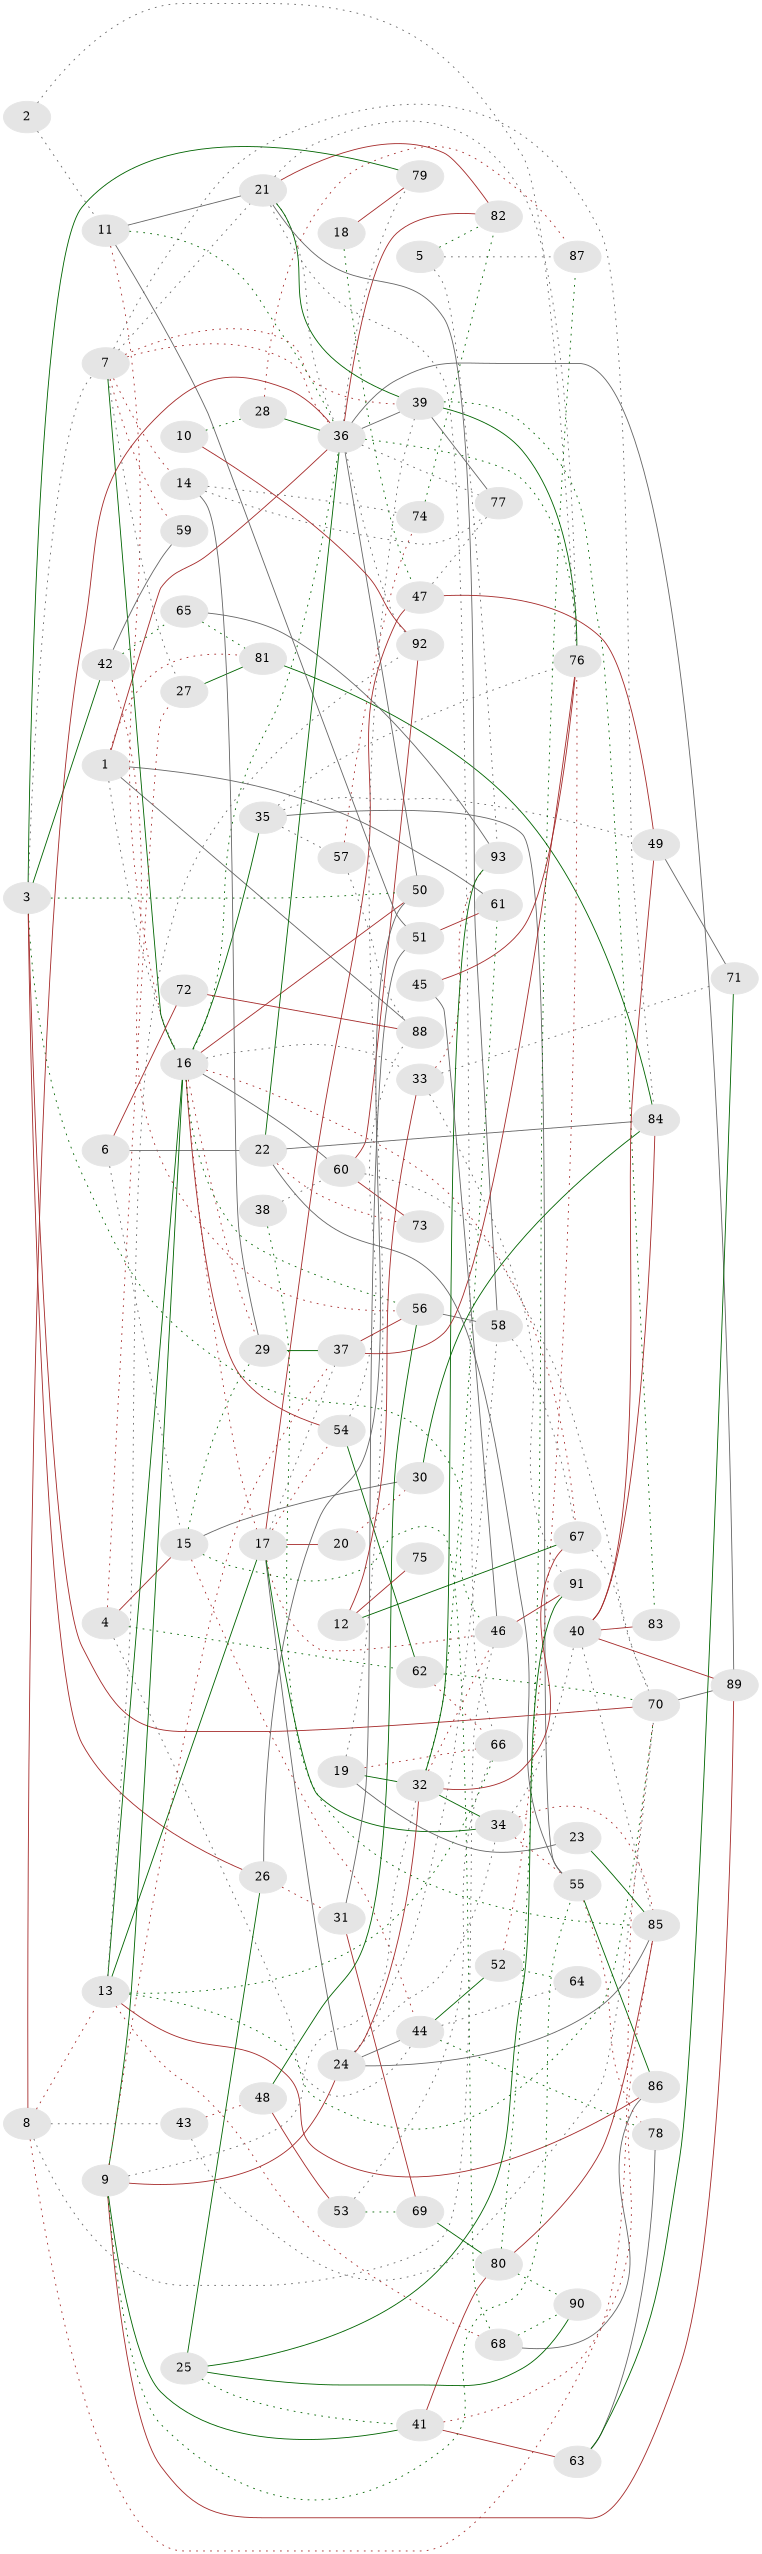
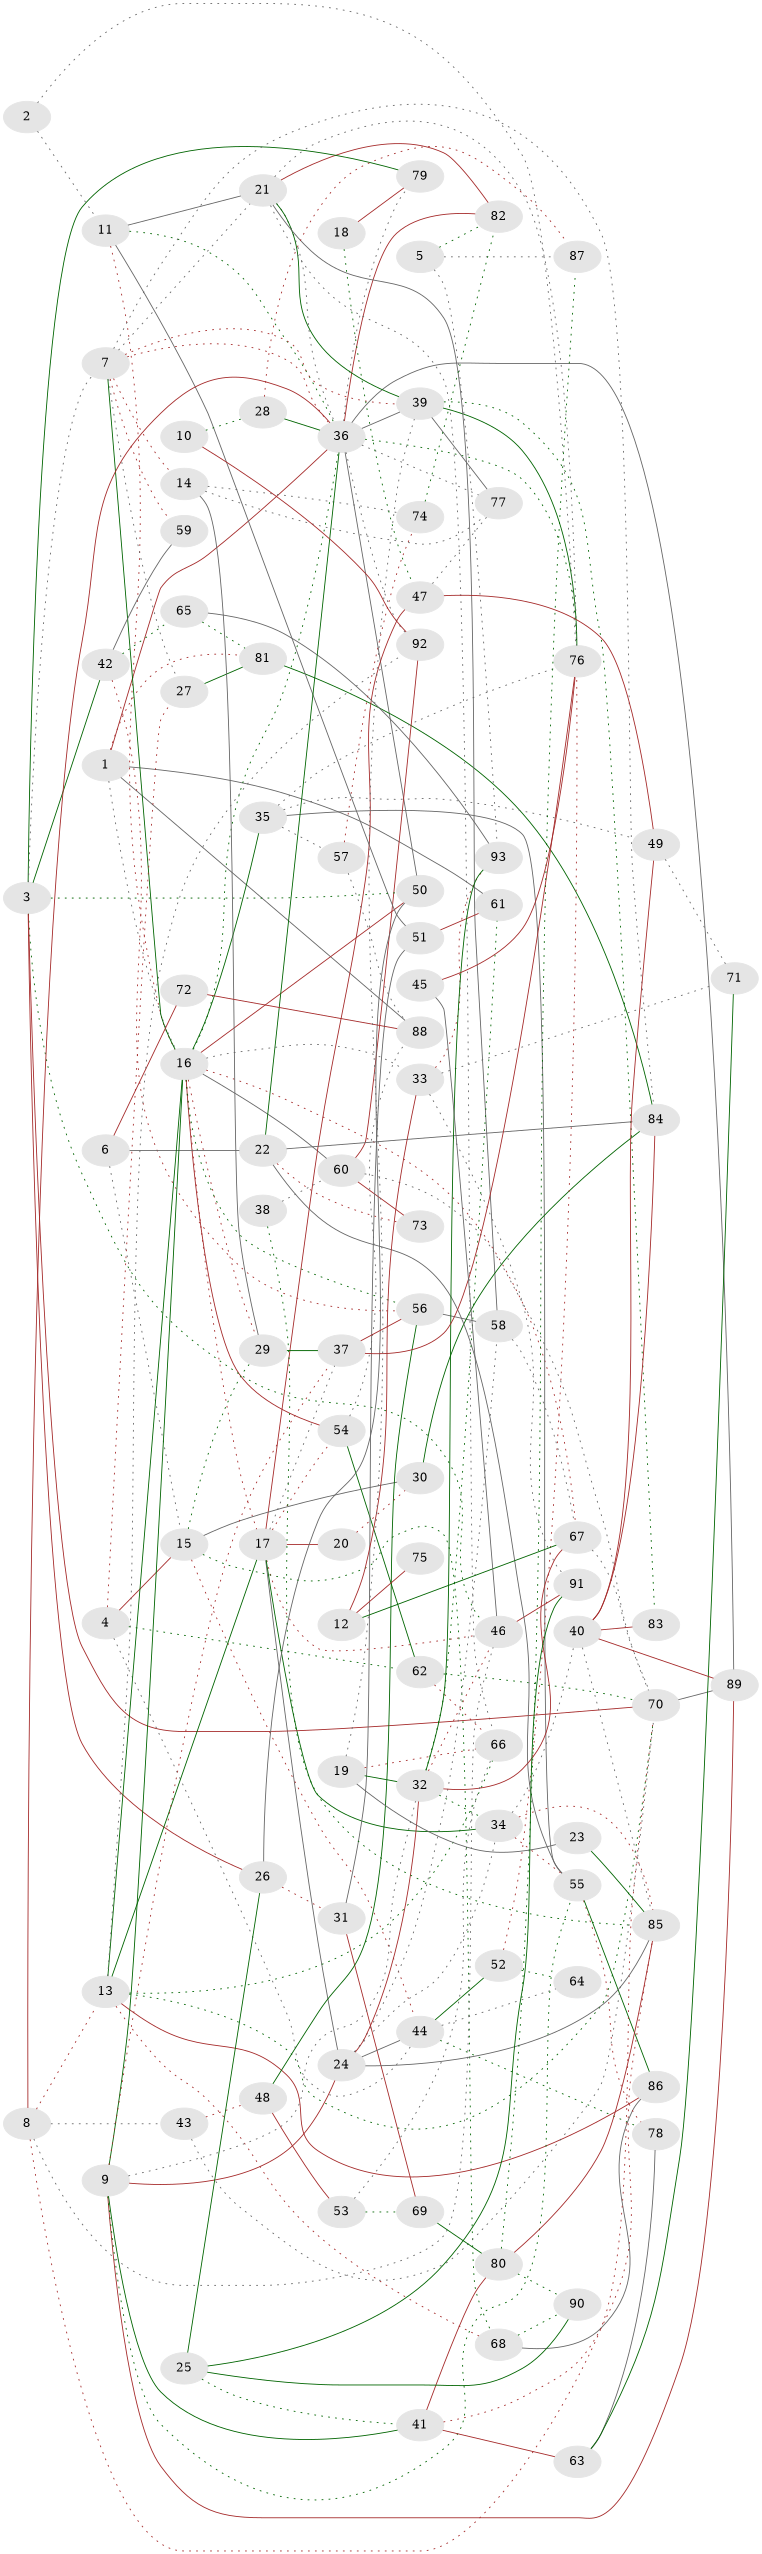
  graph {
    rankdir=LR
    node [color=gray90 style=filled]
    edge [color=gray40 style=dotted weight=1.0]
    1
    16
    36
    61
    81
    88
    50
    33
    67
    17
    29
    35
    54
    56
    60
    76
    79
    82
    39
    89
    92
    77
    84
    2
    11
    21
    51
    3
    7
    26
    42
    46
    70
    27
    14
    59
    31
    65
    91
    4
    15
    44
    62
    68
    30
    52
    64
    78
    66
    5
    87
    93
    6
    22
    72
    55
    73
    74
    58
    83
    8
    13
    43
    86
    48
    9
    24
    32
    37
    41
    34
    85
    63
    80
    10
    28
    12
    75
    71
    20
    47
    90
    49
    57
    40
    18
    19
    23
    25
    69
    38
    53
    45
    1 -- 16
    1 -- 36 [color=brown style=solid]
    1 -- 61 [style=solid]
    1 -- 81 [color=brown]
    1 -- 88 [style=solid]
    16 -- 36 [color=darkgreen]
    16 -- 50 [color=brown style=solid]
    16 -- 33
    16 -- 67 [color=brown]
    16 -- 17 [color=brown]
    16 -- 29 [color=brown]
    16 -- 35 [color=darkgreen style=solid]
    16 -- 54 [color=brown style=solid]
    16 -- 56 [color=darkgreen]
    16 -- 60 [style=solid]
    36 -- 50 [style=solid]
    36 -- 76 [color=darkgreen]
    36 -- 79
    36 -- 82 [color=brown style=solid]
    36 -- 39 [style=solid]
    36 -- 89 [style=solid]
    36 -- 92
    36 -- 77 [weight=2.0]
    81 -- 84 [color=darkgreen style=solid]
    33 -- 91
    33 -- 93 [color=brown]
    33 -- 71
    67 -- 70
    17 -- 54 [color=brown]
    17 -- 46 [color=brown]
    17 -- 24 [style=solid weight=2.0]
    17 -- 37
    17 -- 34 [color=darkgreen style=solid weight=2.0]
    17 -- 20 [color=brown style=solid]
    17 -- 47 [color=brown style=solid weight=2.0]
    29 -- 37 [color=darkgreen style=solid]
    35 -- 76
    35 -- 55 [style=solid]
    35 -- 49
    35 -- 57
    54 -- 88
    54 -- 62 [color=darkgreen style=solid]
    56 -- 58 [style=solid]
    60 -- 92 [color=brown style=solid]
    60 -- 70
    60 -- 73 [color=brown style=solid]
    39 -- 76 [color=darkgreen style=solid]
    39 -- 77 [style=solid]
    39 -- 83 [color=darkgreen]
    2 -- 76
    2 -- 11
    11 -- 16 [color=brown]
    11 -- 36 [color=darkgreen]
    11 -- 21 [style=solid]
    11 -- 51 [style=solid]
    21 -- 36
    21 -- 76
    21 -- 82 [color=brown style=solid]
    21 -- 39 [color=darkgreen style=solid]
    21 -- 66
    21 -- 58 [style=solid]
    51 -- 61 [color=brown style=solid]
    3 -- 50 [color=darkgreen]
    3 -- 79 [color=darkgreen style=solid]
    3 -- 7
    3 -- 26 [color=brown style=solid]
    3 -- 42 [color=darkgreen style=solid]
    3 -- 46 [color=darkgreen]
    3 -- 70 [color=brown style=solid]
    7 -- 16 [color=darkgreen style=solid]
    7 -- 36 [color=brown]
    7 -- 39 [color=brown]
    7 -- 84
    7 -- 21
    7 -- 27
    7 -- 14 [color=brown weight=2.0]
    7 -- 59 [color=brown]
    26 -- 50 [style=solid]
    26 -- 31 [color=brown]
    42 -- 56 [color=brown]
    42 -- 59 [style=solid]
    42 -- 65 [color=darkgreen]
    46 -- 91 [color=brown style=solid]
    70 -- 89 [style=solid]
    27 -- 81 [color=darkgreen style=solid]
    14 -- 29 [style=solid]
    14 -- 77
    14 -- 74
    31 -- 51 [style=solid]
    31 -- 69 [color=brown style=solid]
    65 -- 81 [color=darkgreen]
    65 -- 93 [style=solid]
    4 -- 27 [color=brown]
    4 -- 15 [color=brown style=solid]
    4 -- 44
    4 -- 62 [color=darkgreen]
    15 -- 29 [color=darkgreen]
    15 -- 44 [color=brown]
    15 -- 68 [color=darkgreen]
    15 -- 30 [style=solid]
    44 -- 52 [color=darkgreen style=solid]
    44 -- 64
    44 -- 78 [color=darkgreen]
    62 -- 70 [color=darkgreen]
    62 -- 66 [color=brown]
    68 -- 86 [style=solid]
    68 -- 90 [color=darkgreen]
    30 -- 84 [color=darkgreen style=solid]
    52 -- 76 [color=brown]
    52 -- 64 [color=darkgreen]
    5 -- 82 [color=darkgreen]
    5 -- 87
    5 -- 93
    6 -- 15
    6 -- 22 [style=solid]
    6 -- 72 [color=brown style=solid]
    22 -- 36 [color=darkgreen style=solid]
    22 -- 84 [style=solid]
    22 -- 55 [style=solid]
    22 -- 73 [color=brown]
    72 -- 88 [color=brown style=solid]
    55 -- 78 [color=brown]
    55 -- 86 [color=darkgreen style=solid]
    74 -- 82 [color=darkgreen]
    58 -- 67
    8 -- 36 [color=brown style=solid]
    8 -- 46
    8 -- 70 [color=brown]
    8 -- 13 [color=brown]
    8 -- 43
    13 -- 16 [color=darkgreen style=solid]
    13 -- 17 [color=darkgreen style=solid]
    13 -- 92
    13 -- 70 [color=darkgreen]
    13 -- 68 [color=brown]
    13 -- 66 [color=darkgreen]
    13 -- 86 [color=brown style=solid]
    43 -- 70
    43 -- 48 [color=brown]
    48 -- 56 [color=darkgreen style=solid]
    48 -- 53 [color=brown style=solid]
    9 -- 16 [color=darkgreen style=solid]
    9 -- 89 [color=brown style=solid]
    9 -- 55 [color=darkgreen]
    9 -- 24 [color=brown style=solid weight=2.0]
    9 -- 32 [weight=3.0]
    9 -- 37 [color=brown]
    9 -- 41 [color=darkgreen style=solid]
    24 -- 44 [style=solid]
    24 -- 58
    24 -- 32 [color=brown style=solid]
    24 -- 34
    24 -- 85 [style=solid]
    32 -- 61 [color=darkgreen]
    32 -- 67 [color=brown style=solid]
    32 -- 46 [color=brown]
    32 -- 93 [color=darkgreen style=solid]
-   32 -- 34 [color=darkgreen style=solid weight=2.0]
+   32 -- 34 [color=darkgreen weight=2.0]
    37 -- 56 [color=brown style=solid]
    37 -- 76 [color=brown style=solid]
    41 -- 85 [color=brown]
    41 -- 63 [color=brown style=solid]
    41 -- 80 [color=brown style=solid]
    34 -- 55 [color=brown weight=2.0]
    34 -- 85 [color=brown]
    34 -- 40
    63 -- 78 [style=solid]
    63 -- 71 [color=darkgreen style=solid]
    80 -- 87 [color=darkgreen]
    80 -- 85 [color=brown style=solid]
    80 -- 90 [color=darkgreen]
    10 -- 92 [color=brown style=solid]
    10 -- 28 [color=darkgreen]
    28 -- 36 [color=darkgreen style=solid weight=2.0]
    28 -- 87 [color=brown]
    12 -- 33 [color=brown style=solid]
    12 -- 67 [color=darkgreen style=solid]
    12 -- 75 [color=brown style=solid]
    20 -- 30 [color=brown]
    47 -- 77
    47 -- 49 [color=brown style=solid]
-   49 -- 71 [style=solid]
+   49 -- 71
    57 -- 88
    57 -- 74 [color=brown]
    40 -- 89 [color=brown style=solid]
    40 -- 84 [color=brown style=solid]
    40 -- 83 [color=brown style=solid weight=2.0]
    40 -- 85
    40 -- 49 [color=brown style=solid]
    18 -- 79 [color=brown style=solid]
    18 -- 47 [color=darkgreen]
    19 -- 39
    19 -- 66 [color=brown]
    19 -- 32 [color=darkgreen style=solid weight=2.0]
    19 -- 23 [style=solid]
    23 -- 85 [color=darkgreen style=solid]
    25 -- 26 [color=darkgreen style=solid]
    25 -- 91 [color=darkgreen style=solid]
    25 -- 41 [color=darkgreen]
    25 -- 90 [color=darkgreen style=solid]
    69 -- 80 [color=darkgreen style=solid]
    38 -- 60
    38 -- 85 [color=darkgreen]
    53 -- 66
    53 -- 69 [color=darkgreen]
    45 -- 76 [color=brown style=solid]
    45 -- 46 [style=solid]
  }
